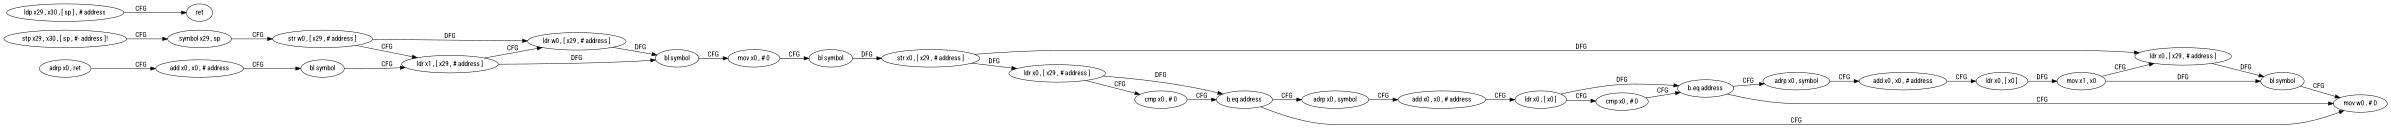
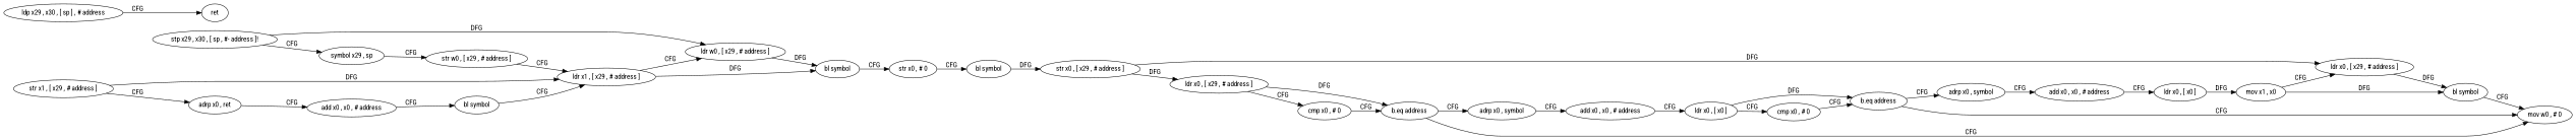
  digraph {
    fontname="Roboto Condensed"
    rankdir=LR
    node [fontname="Roboto Condensed"]
    edge [fontname="Roboto Condensed"]
    n1 [label="stp x29 , x30 , [ sp , #- address ]!"]
    n2 [label="symbol x29 , sp"]
    n3 [label="str w0 , [ x29 , # address ]"]
    n4 [label="ldr w0 , [ x29 , # address ]"]
    n5 [label="ldr x1 , [ x29 , # address ]"]
+   n6 [label="str x1 , [ x29 , # address ]"]
    n7 [label="adrp x0 , ret"]
    n8 [label="bl symbol"]
    n9 [label="add x0 , x0 , # address"]
    n10 [label="bl symbol"]
-   n11 [label="mov x0 , # 0"]
+   n11 [label="str x0 , # 0"]
    n12 [label="bl symbol"]
    n13 [label="str x0 , [ x29 , # address ]"]
    n14 [label="ldr x0 , [ x29 , # address ]"]
    n15 [label="ldr x0 , [ x29 , # address ]"]
    n16 [label="cmp x0 , # 0"]
    n17 [label="b.eq address"]
    n18 [label="bl symbol"]
    n19 [label="mov w0 , # 0"]
    n20 [label="adrp x0 , symbol"]
    n21 [label="add x0 , x0 , # address"]
    n22 [label="ldp x29 , x30 , [ sp ] , # address"]
    n23 [label=ret]
    n24 [label="ldr x0 , [ x0 ]"]
    n25 [label="cmp x0 , # 0"]
    n26 [label="b.eq address"]
    n27 [label="adrp x0 , symbol"]
    n28 [label="add x0 , x0 , # address"]
    n29 [label="ldr x0 , [ x0 ]"]
    n30 [label="mov x1 , x0"]
    n1 -> n2 [label=CFG]
    n2 -> n3 [label=CFG]
-   n3 -> n4 [label=DFG]
+   n1 -> n4 [label=DFG]
    n3 -> n5 [label=CFG]
    n4 -> n8 [label=DFG]
    n5 -> n4 [label=CFG]
    n5 -> n8 [label=DFG]
+   n6 -> n5 [label=DFG]
+   n6 -> n7 [label=CFG]
    n7 -> n9 [label=CFG]
    n8 -> n11 [label=CFG]
    n9 -> n10 [label=CFG]
    n10 -> n5 [label=CFG]
    n11 -> n12 [label=CFG]
    n12 -> n13 [label=DFG]
    n13 -> n14 [label=DFG]
    n13 -> n15 [label=DFG]
    n14 -> n16 [label=CFG]
    n14 -> n17 [label=DFG]
    n15 -> n18 [label=DFG]
    n16 -> n17 [label=CFG]
    n17 -> n19 [label=CFG]
    n17 -> n20 [label=CFG]
    n18 -> n19 [label=CFG]
    n20 -> n21 [label=CFG]
    n21 -> n24 [label=CFG]
    n22 -> n23 [label=CFG]
    n24 -> n25 [label=CFG]
    n24 -> n26 [label=DFG]
    n25 -> n26 [label=CFG]
    n26 -> n19 [label=CFG]
    n26 -> n27 [label=CFG]
    n27 -> n28 [label=CFG]
    n28 -> n29 [label=CFG]
    n29 -> n30 [label=DFG]
    n30 -> n15 [label=CFG]
    n30 -> n18 [label=DFG]
  }
